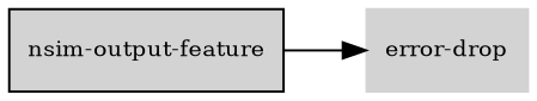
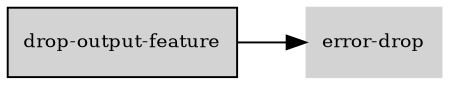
  digraph {
    rankdir=LR
    node [fillcolor=lightgray fontcolor=black fontsize=10 shape=box style=filled]
-   "nsim-output-feature" [color=black]
+   "nsim-output-feature" [color=black label="drop-output-feature"]
    "error-drop" [color=lightgray]
    "nsim-output-feature" -> "error-drop" [fontsize=8]
  }
